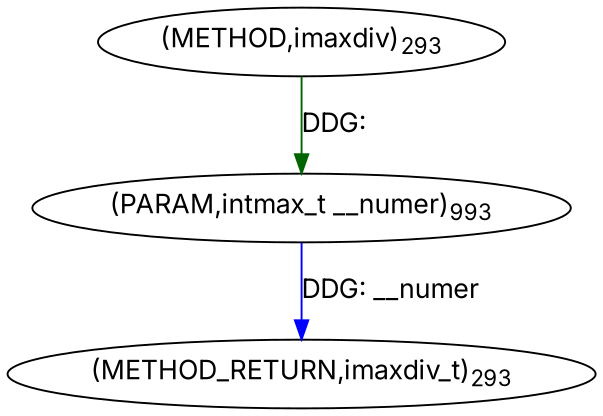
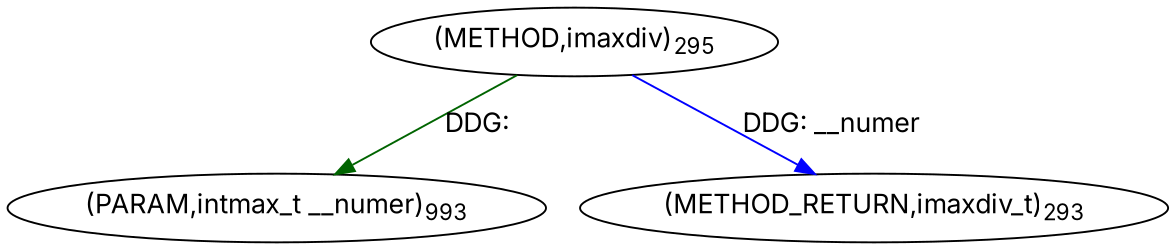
  digraph {
    fontname=Inter
    node [fontname=Inter]
    edge [fontname=Inter]
-   n1 [label=<(METHOD,imaxdiv)<SUB>293</SUB>>]
+   n1 [label=<(METHOD,imaxdiv)<SUB>295</SUB>>]
    n2 [label=<(PARAM,intmax_t __numer)<SUB>993</SUB>>]
    n3 [label=<(METHOD_RETURN,imaxdiv_t)<SUB>293</SUB>>]
    n1 -> n2 [color=darkgreen label="DDG: "]
-   n2 -> n3 [color=blue label="DDG: __numer"]
+   n1 -> n3 [color=blue label="DDG: __numer"]
  }
